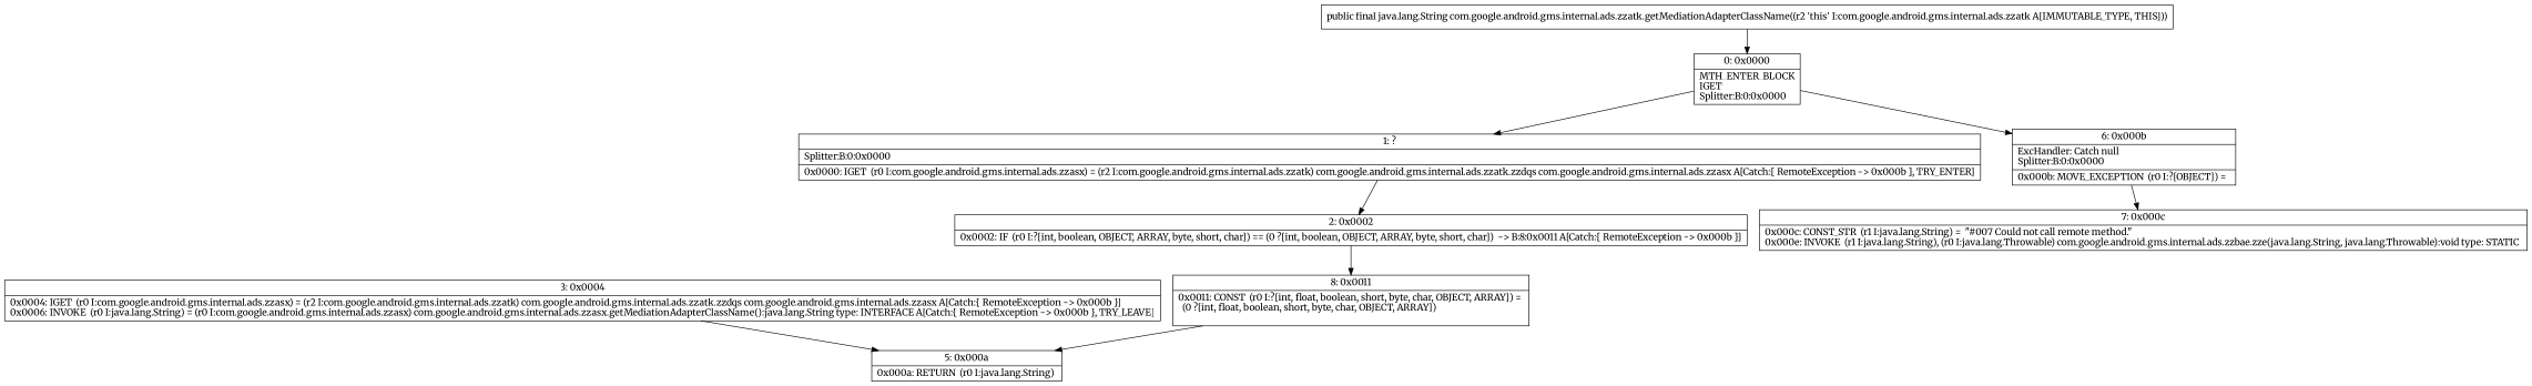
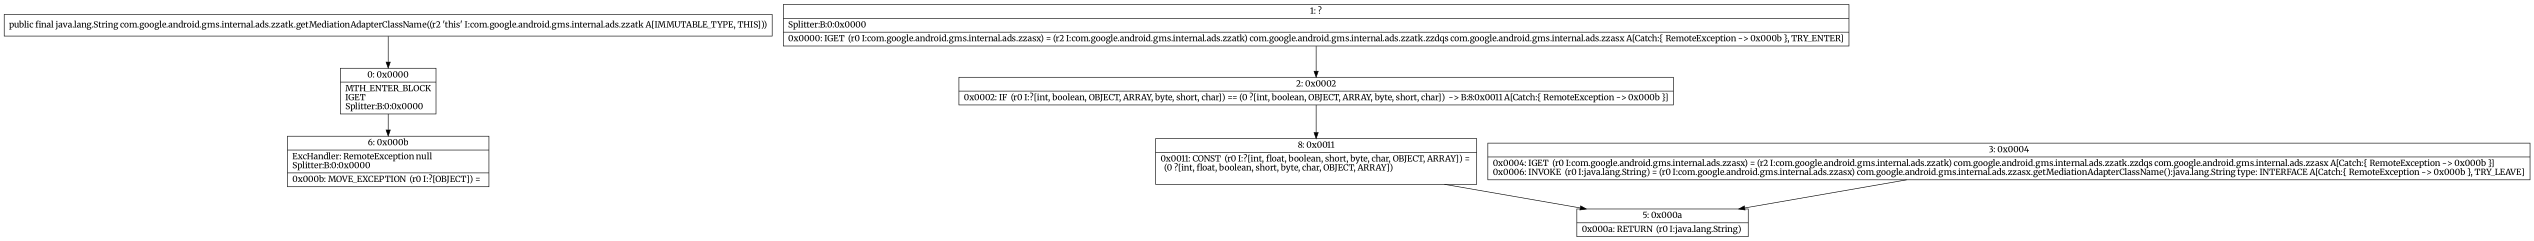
  digraph {
    fontname=Merriweather
    node [fontname=Merriweather shape=record]
    edge [fontname=Merriweather]
    n1 [label="{0\:\ 0x0000|MTH_ENTER_BLOCK\lIGET\lSplitter:B:0:0x0000\l}"]
    n2 [label="{1\:\ ?|Splitter:B:0:0x0000\l|0x0000: IGET  (r0 I:com.google.android.gms.internal.ads.zzasx) = (r2 I:com.google.android.gms.internal.ads.zzatk) com.google.android.gms.internal.ads.zzatk.zzdqs com.google.android.gms.internal.ads.zzasx A[Catch:\{ RemoteException \-\> 0x000b \}, TRY_ENTER]\l}"]
-   n3 [label="{6\:\ 0x000b|ExcHandler: Catch null\lSplitter:B:0:0x0000\l|0x000b: MOVE_EXCEPTION  (r0 I:?[OBJECT]) =  \l}"]
+   n3 [label="{6\:\ 0x000b|ExcHandler: RemoteException null\lSplitter:B:0:0x0000\l|0x000b: MOVE_EXCEPTION  (r0 I:?[OBJECT]) =  \l}"]
    n4 [label="{2\:\ 0x0002|0x0002: IF  (r0 I:?[int, boolean, OBJECT, ARRAY, byte, short, char]) == (0 ?[int, boolean, OBJECT, ARRAY, byte, short, char])  \-\> B:8:0x0011 A[Catch:\{ RemoteException \-\> 0x000b \}]\l}"]
-   n5 [label="{7\:\ 0x000c|0x000c: CONST_STR  (r1 I:java.lang.String) =  \"#007 Could not call remote method.\" \l0x000e: INVOKE  (r1 I:java.lang.String), (r0 I:java.lang.Throwable) com.google.android.gms.internal.ads.zzbae.zze(java.lang.String, java.lang.Throwable):void type: STATIC \l}"]
    n6 [label="{8\:\ 0x0011|0x0011: CONST  (r0 I:?[int, float, boolean, short, byte, char, OBJECT, ARRAY]) = \l  (0 ?[int, float, boolean, short, byte, char, OBJECT, ARRAY])\l \l}"]
    n7 [label="{3\:\ 0x0004|0x0004: IGET  (r0 I:com.google.android.gms.internal.ads.zzasx) = (r2 I:com.google.android.gms.internal.ads.zzatk) com.google.android.gms.internal.ads.zzatk.zzdqs com.google.android.gms.internal.ads.zzasx A[Catch:\{ RemoteException \-\> 0x000b \}]\l0x0006: INVOKE  (r0 I:java.lang.String) = (r0 I:com.google.android.gms.internal.ads.zzasx) com.google.android.gms.internal.ads.zzasx.getMediationAdapterClassName():java.lang.String type: INTERFACE A[Catch:\{ RemoteException \-\> 0x000b \}, TRY_LEAVE]\l}"]
    n8 [label="{5\:\ 0x000a|0x000a: RETURN  (r0 I:java.lang.String) \l}"]
    n9 [label="{public final java.lang.String com.google.android.gms.internal.ads.zzatk.getMediationAdapterClassName((r2 'this' I:com.google.android.gms.internal.ads.zzatk A[IMMUTABLE_TYPE, THIS])) }"]
-   n1 -> n2
    n1 -> n3
    n2 -> n4
-   n3 -> n5
    n4 -> n6
    n6 -> n8
    n7 -> n8
    n9 -> n1
  }
